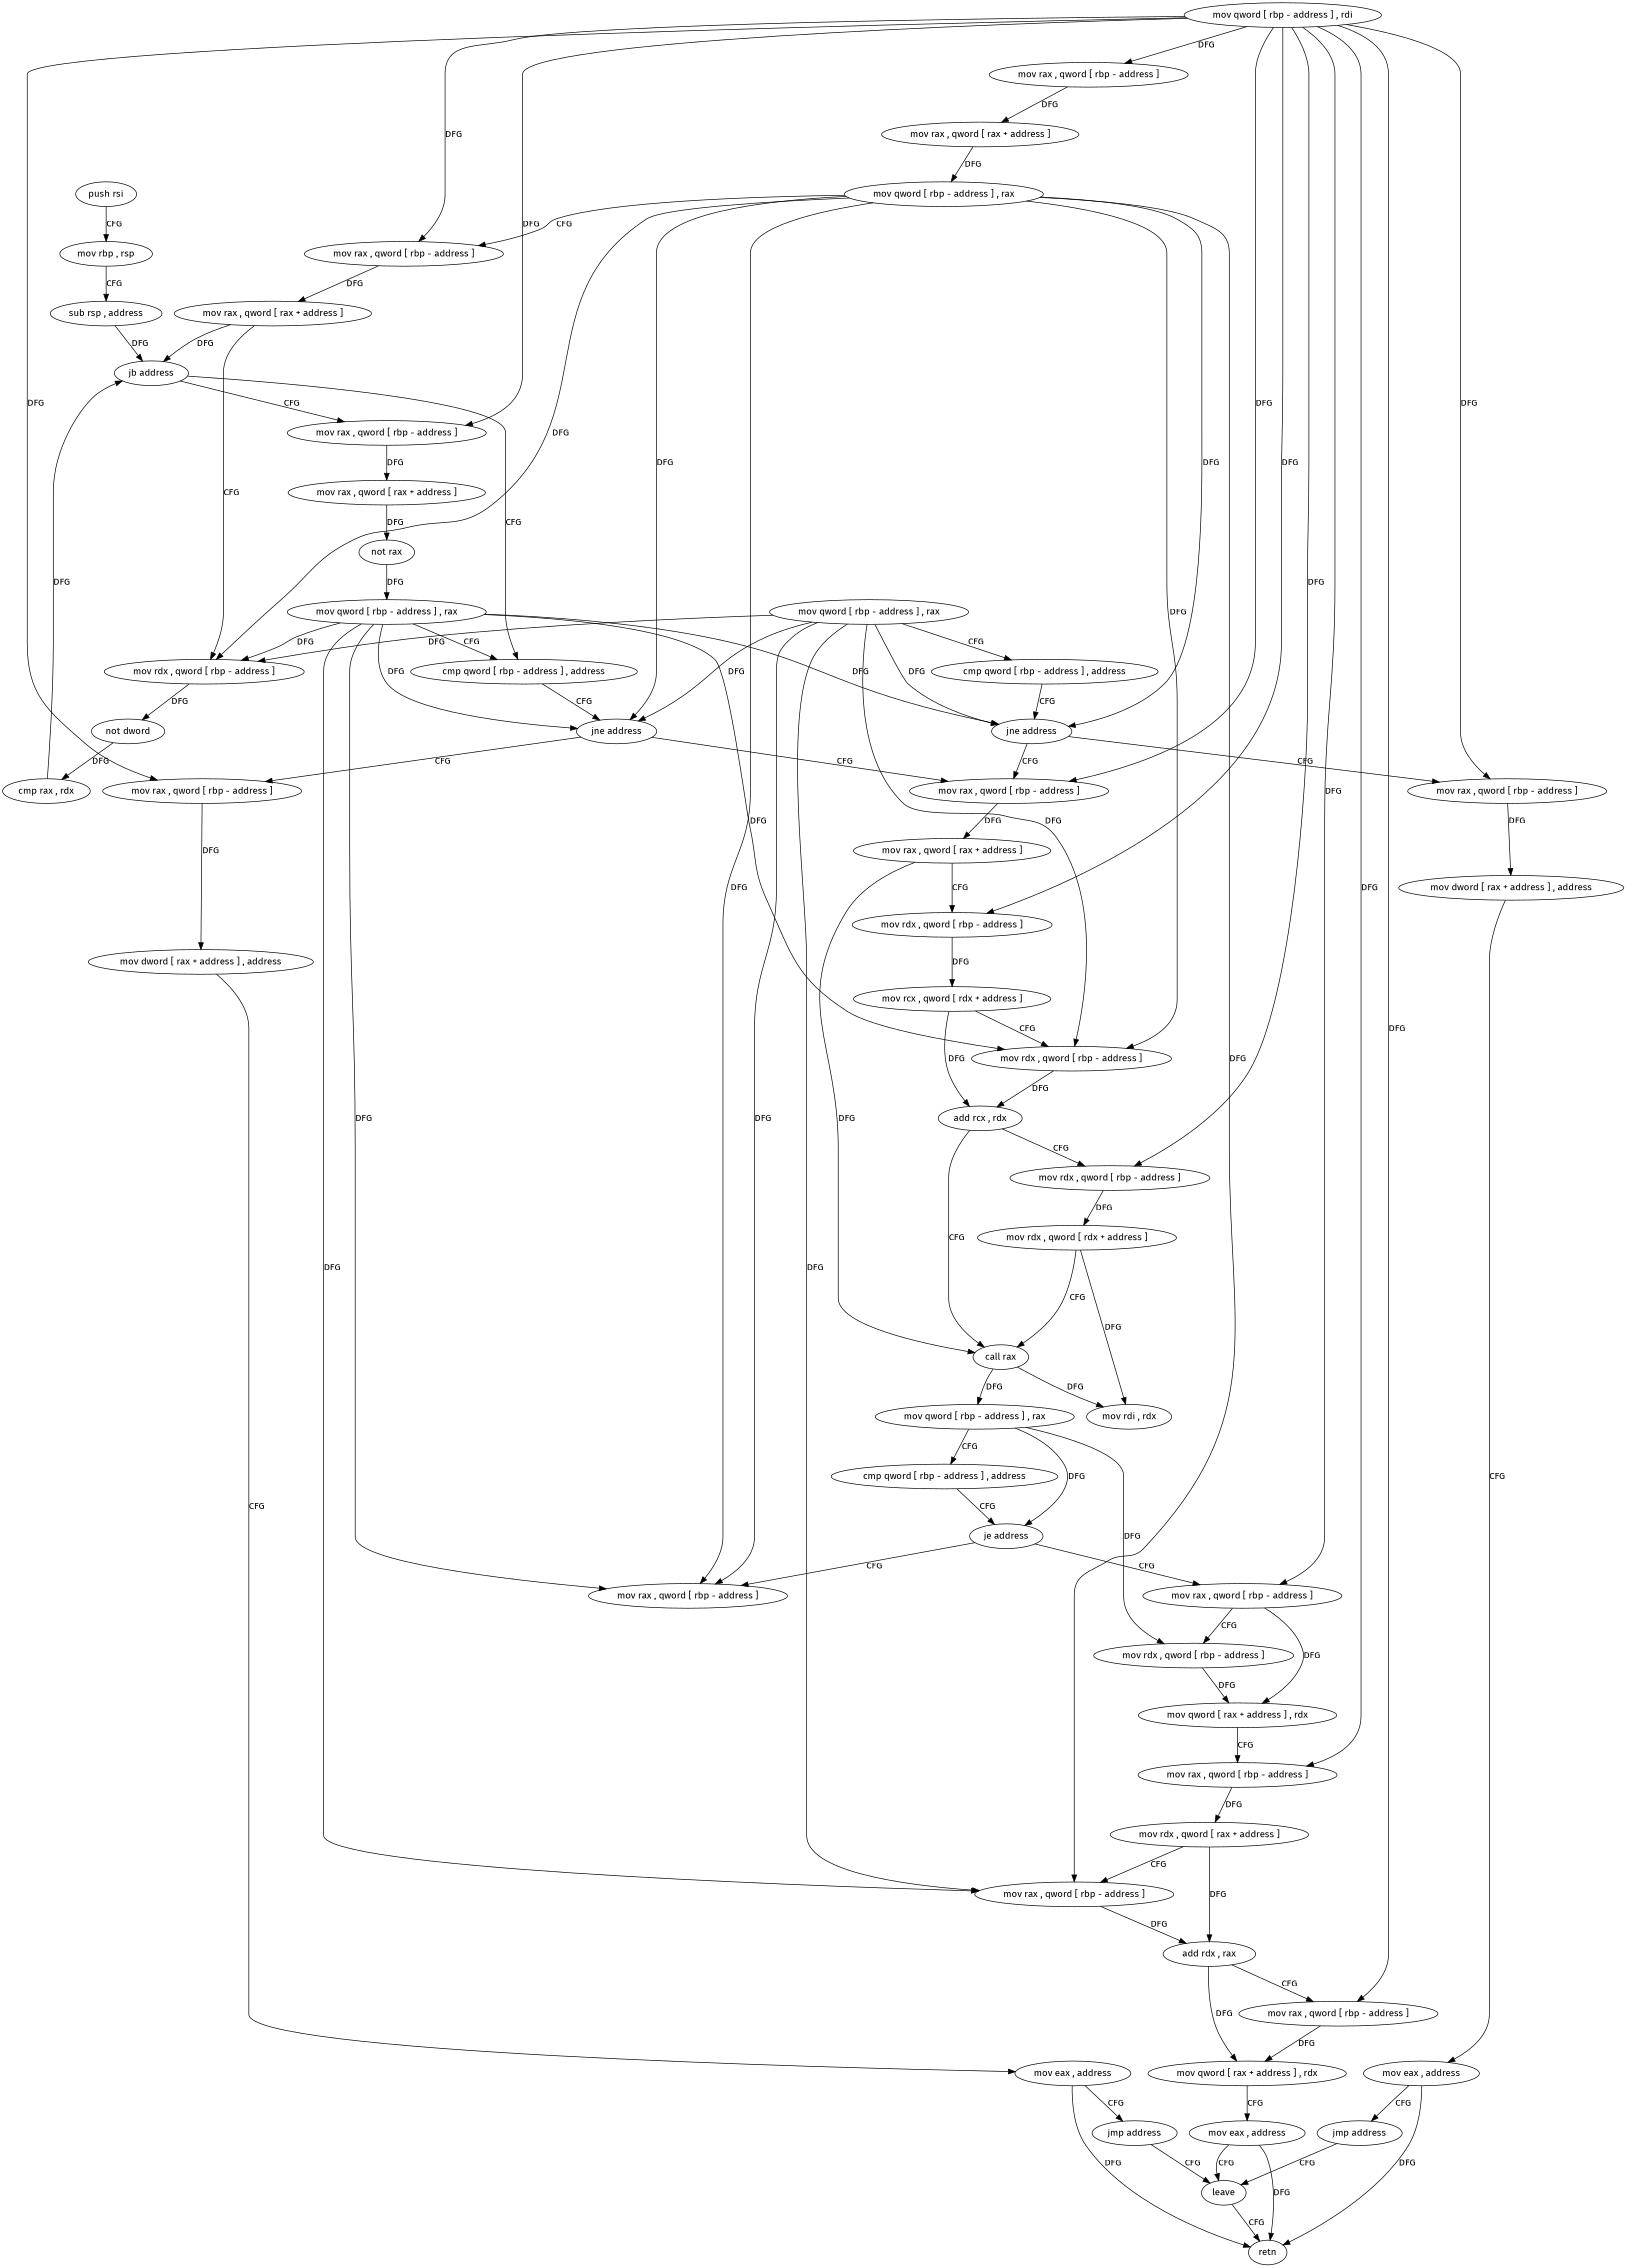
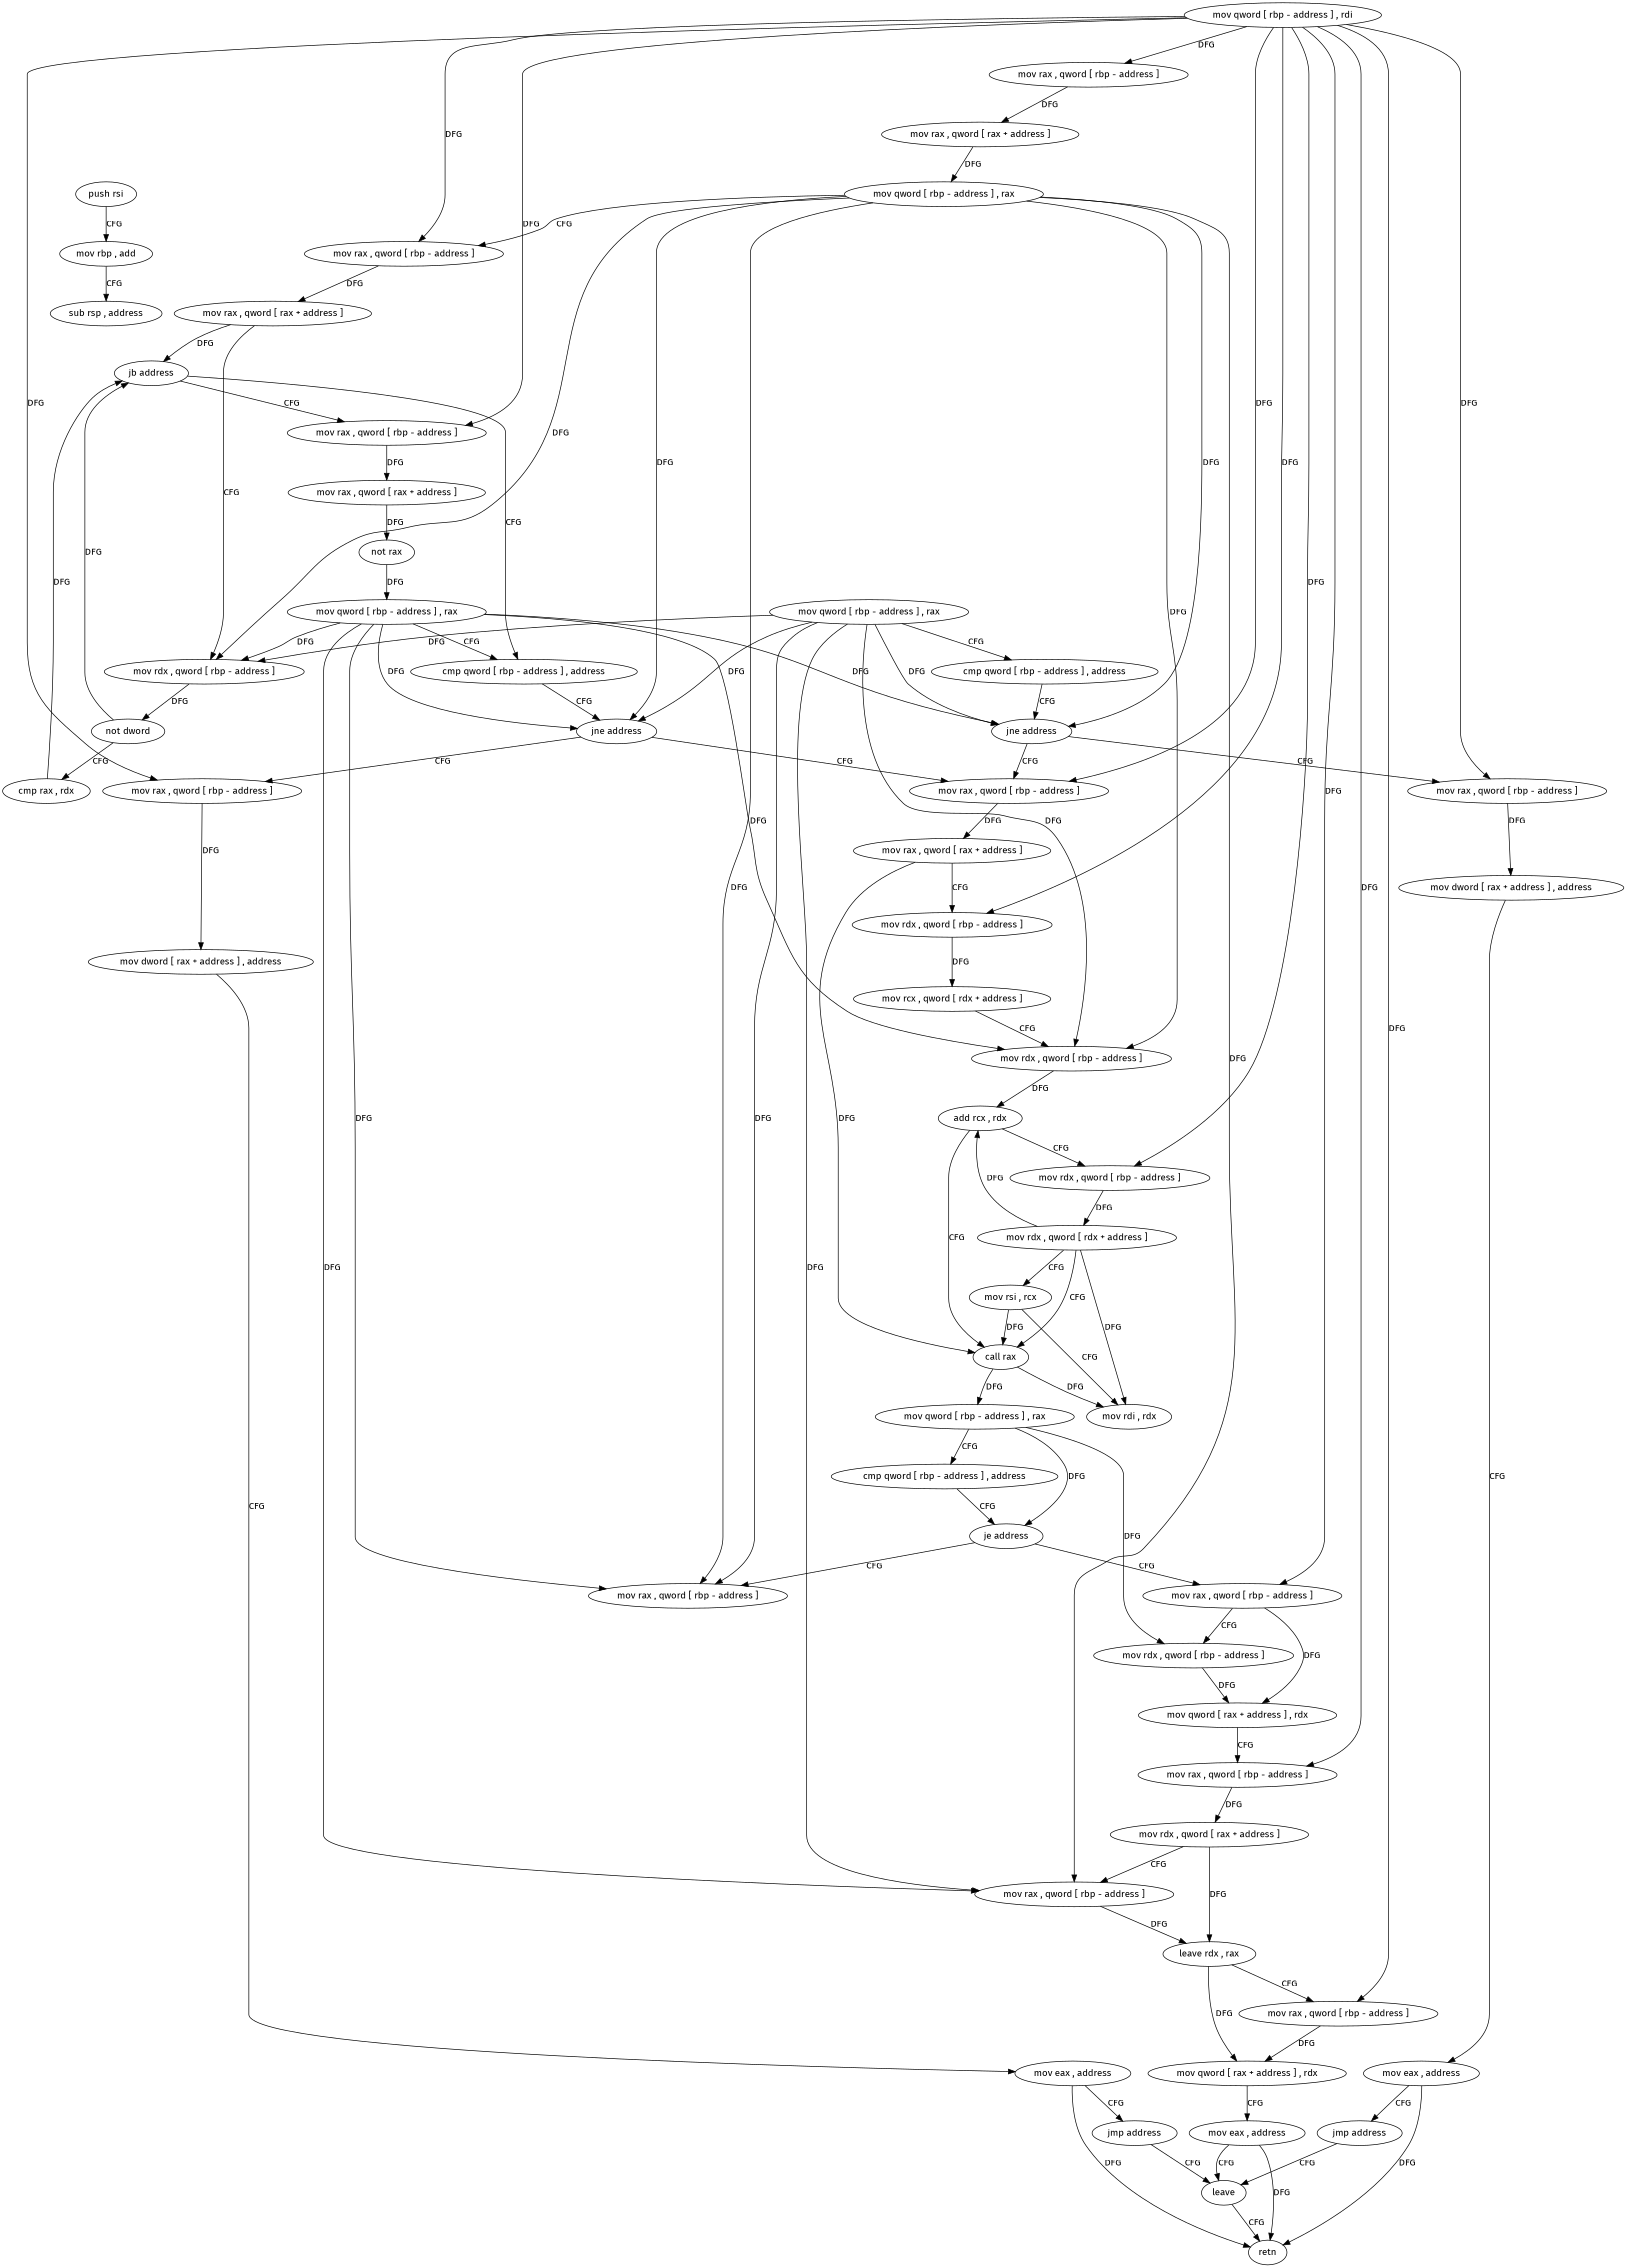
  digraph {
    fontname="Fira Sans"
    node [fontname="Fira Sans"]
    edge [fontname="Fira Sans"]
    n1 [label="push rsi"]
-   n2 [label="mov rbp , rsp"]
+   n2 [label="mov rbp , add"]
    n3 [label="sub rsp , address"]
    n4 [label="mov qword [ rbp - address ] , rdi"]
    n5 [label="mov rax , qword [ rbp - address ]"]
    n6 [label="mov rax , qword [ rbp - address ]"]
    n7 [label="mov rax , qword [ rbp - address ]"]
    n8 [label="mov rax , qword [ rbp - address ]"]
    n9 [label="mov rax , qword [ rbp - address ]"]
    n10 [label="mov rdx , qword [ rbp - address ]"]
    n11 [label="mov rdx , qword [ rbp - address ]"]
    n12 [label="mov rax , qword [ rbp - address ]"]
    n13 [label="mov rax , qword [ rbp - address ]"]
    n14 [label="mov rax , qword [ rbp - address ]"]
    n15 [label="mov rax , qword [ rbp - address ]"]
    n16 [label="mov rax , qword [ rax + address ]"]
    n17 [label="mov rax , qword [ rax + address ]"]
    n18 [label="mov rax , qword [ rax + address ]"]
    n19 [label="mov rax , qword [ rax + address ]"]
    n20 [label="mov dword [ rax + address ] , address"]
    n21 [label="mov rcx , qword [ rdx + address ]"]
    n22 [label="mov rdx , qword [ rdx + address ]"]
    n23 [label="mov rdx , qword [ rbp - address ]"]
    n24 [label="mov qword [ rax + address ] , rdx"]
    n25 [label="mov dword [ rax + address ] , address"]
    n26 [label="mov rdx , qword [ rax + address ]"]
    n27 [label="mov qword [ rax + address ] , rdx"]
    n28 [label="mov qword [ rbp - address ] , rax"]
    n29 [label="mov rdx , qword [ rbp - address ]"]
    n30 [label="jne address"]
    n31 [label="mov rdx , qword [ rbp - address ]"]
    n32 [label="mov rax , qword [ rbp - address ]"]
    n33 [label="jne address"]
    n34 [label="mov rax , qword [ rbp - address ]"]
    n35 [label="not dword"]
    n36 [label="add rcx , rdx"]
-   n37 [label="add rdx , rax"]
+   n37 [label="leave rdx , rax"]
    n38 [label="jb address"]
    n39 [label="cmp qword [ rbp - address ] , address"]
    n40 [label="cmp rax , rdx"]
    n41 [label="not rax"]
    n42 [label="call rax"]
    n43 [label="mov eax , address"]
    n44 [label="mov qword [ rbp - address ] , rax"]
    n45 [label="mov rdi , rdx"]
    n46 [label="mov qword [ rbp - address ] , rax"]
+   n47 [label="mov rsi , rcx"]
    n48 [label="cmp qword [ rbp - address ] , address"]
    n49 [label="je address"]
    n50 [label="jmp address"]
    n51 [label=retn]
    n52 [label=leave]
    n53 [label="mov qword [ rbp - address ] , rax"]
    n54 [label="cmp qword [ rbp - address ] , address"]
    n55 [label="mov eax , address"]
    n56 [label="mov eax , address"]
    n57 [label="jmp address"]
    n1 -> n2 [label=CFG]
    n2 -> n3 [label=CFG]
    n4 -> n5 [label=DFG]
    n4 -> n6 [label=DFG]
    n4 -> n7 [label=DFG]
    n4 -> n8 [label=DFG]
    n4 -> n9 [label=DFG]
    n4 -> n10 [label=DFG]
    n4 -> n11 [label=DFG]
    n4 -> n12 [label=DFG]
    n4 -> n13 [label=DFG]
    n4 -> n14 [label=DFG]
    n4 -> n15 [label=DFG]
    n5 -> n16 [label=DFG]
    n6 -> n17 [label=DFG]
    n7 -> n18 [label=DFG]
    n8 -> n19 [label=DFG]
    n9 -> n20 [label=DFG]
    n10 -> n21 [label=DFG]
    n11 -> n22 [label=DFG]
    n12 -> n23 [label=CFG]
    n12 -> n24 [label=DFG]
    n13 -> n25 [label=DFG]
    n14 -> n26 [label=DFG]
    n15 -> n27 [label=DFG]
    n16 -> n28 [label=DFG]
    n17 -> n29 [label=CFG]
    n17 -> n38 [label=DFG]
    n18 -> n41 [label=DFG]
    n19 -> n10 [label=CFG]
    n19 -> n42 [label=DFG]
    n20 -> n43 [label=CFG]
    n21 -> n31 [label=CFG]
-   n21 -> n36 [label=DFG]
+   n22 -> n36 [label=DFG]
    n22 -> n42 [label=CFG]
    n22 -> n45 [label=DFG]
+   n22 -> n47 [label=CFG]
    n23 -> n24 [label=DFG]
    n24 -> n14 [label=CFG]
    n25 -> n55 [label=CFG]
    n26 -> n34 [label=CFG]
    n26 -> n37 [label=DFG]
    n27 -> n56 [label=CFG]
    n28 -> n6 [label=CFG]
    n28 -> n29 [label=DFG]
    n28 -> n30 [label=DFG]
    n28 -> n31 [label=DFG]
    n28 -> n32 [label=DFG]
    n28 -> n33 [label=DFG]
    n28 -> n34 [label=DFG]
    n29 -> n35 [label=DFG]
    n30 -> n8 [label=CFG]
    n30 -> n9 [label=CFG]
    n31 -> n36 [label=DFG]
    n33 -> n8 [label=CFG]
    n33 -> n13 [label=CFG]
    n34 -> n37 [label=DFG]
-   n3 -> n38 [label=DFG]
-   n35 -> n40 [label=DFG]
+   n35 -> n38 [label=DFG]
+   n35 -> n40 [label=CFG]
    n36 -> n11 [label=CFG]
    n36 -> n42 [label=CFG]
    n37 -> n15 [label=CFG]
    n37 -> n27 [label=DFG]
    n38 -> n7 [label=CFG]
    n38 -> n39 [label=CFG]
    n39 -> n30 [label=CFG]
    n40 -> n38 [label=DFG]
    n41 -> n44 [label=DFG]
    n42 -> n45 [label=DFG]
    n42 -> n46 [label=DFG]
    n43 -> n50 [label=CFG]
    n43 -> n51 [label=DFG]
    n44 -> n29 [label=DFG]
    n44 -> n30 [label=DFG]
    n44 -> n31 [label=DFG]
    n44 -> n32 [label=DFG]
    n44 -> n33 [label=DFG]
    n44 -> n34 [label=DFG]
    n44 -> n39 [label=CFG]
    n46 -> n23 [label=DFG]
    n46 -> n48 [label=CFG]
    n46 -> n49 [label=DFG]
+   n47 -> n42 [label=DFG]
+   n47 -> n45 [label=CFG]
    n48 -> n49 [label=CFG]
    n49 -> n12 [label=CFG]
    n49 -> n32 [label=CFG]
    n50 -> n52 [label=CFG]
    n52 -> n51 [label=CFG]
    n53 -> n29 [label=DFG]
    n53 -> n30 [label=DFG]
    n53 -> n31 [label=DFG]
    n53 -> n32 [label=DFG]
    n53 -> n33 [label=DFG]
    n53 -> n34 [label=DFG]
    n53 -> n54 [label=CFG]
    n54 -> n33 [label=CFG]
    n55 -> n51 [label=DFG]
    n55 -> n57 [label=CFG]
    n56 -> n51 [label=DFG]
    n56 -> n52 [label=CFG]
    n57 -> n52 [label=CFG]
  }
